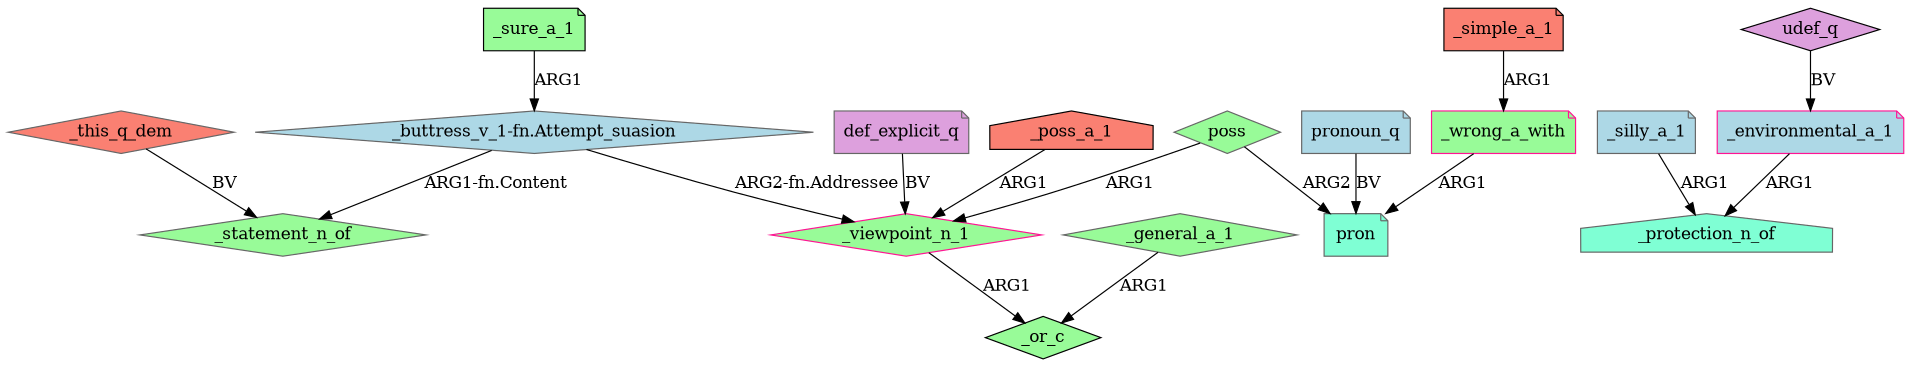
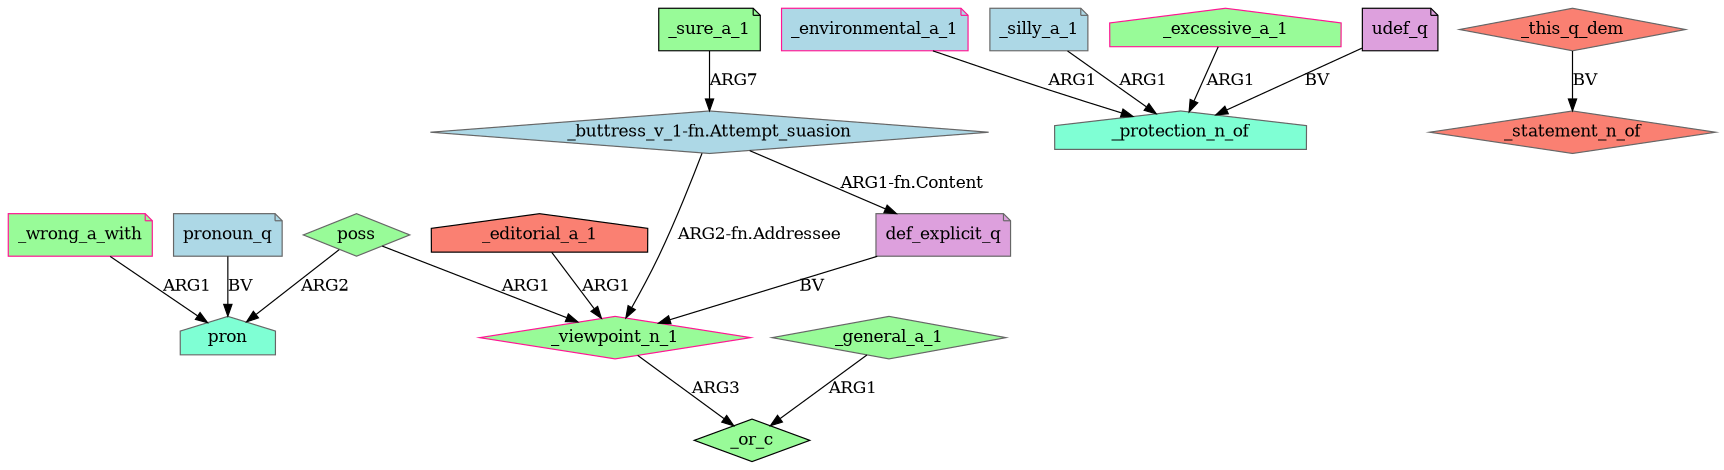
  digraph {
    fontname="DejaVu Serif"
    node [color=gray40 fillcolor=palegreen fontname="DejaVu Serif" shape=note style=filled]
    edge [fontname="DejaVu Serif"]
    _wrong_a_with [color=deeppink]
-   pron [fillcolor=aquamarine]
+   pron [fillcolor=aquamarine shape=house]
    _environmental_a_1 [color=deeppink fillcolor=lightblue]
    _protection_n_of [fillcolor=aquamarine shape=house]
    poss [shape=diamond]
    _viewpoint_n_1 [color=deeppink shape=diamond]
    _or_c [color=black shape=diamond]
    "_buttress_v_1-fn.Attempt_suasion" [fillcolor=lightblue shape=diamond]
-   _statement_n_of [shape=diamond]
+   _statement_n_of [fillcolor=salmon shape=diamond]
    _this_q_dem [fillcolor=salmon shape=diamond]
-   _simple_a_1 [color=black fillcolor=salmon]
    def_explicit_q [fillcolor=plum]
    _silly_a_1 [fillcolor=lightblue]
-   _editorial_a_1 [color=black fillcolor=salmon shape=house label=_poss_a_1]
+   _editorial_a_1 [color=black fillcolor=salmon shape=house]
    _general_a_1 [shape=diamond]
+   _excessive_a_1 [color=deeppink shape=house]
    pronoun_q [fillcolor=lightblue]
    _sure_a_1 [color=black]
-   udef_q [color=black fillcolor=plum shape=diamond]
+   udef_q [color=black fillcolor=plum]
    _wrong_a_with -> pron [label=ARG1]
    _environmental_a_1 -> _protection_n_of [label=ARG1]
    poss -> pron [label=ARG2]
    poss -> _viewpoint_n_1 [label=ARG1]
-   _viewpoint_n_1 -> _or_c [label=ARG1]
+   _viewpoint_n_1 -> _or_c [label=ARG3]
    "_buttress_v_1-fn.Attempt_suasion" -> _viewpoint_n_1 [label="ARG2-fn.Addressee"]
-   "_buttress_v_1-fn.Attempt_suasion" -> _statement_n_of [label="ARG1-fn.Content"]
+   "_buttress_v_1-fn.Attempt_suasion" -> def_explicit_q [label="ARG1-fn.Content"]
    _this_q_dem -> _statement_n_of [label=BV]
-   _simple_a_1 -> _wrong_a_with [label=ARG1]
    def_explicit_q -> _viewpoint_n_1 [label=BV]
    _silly_a_1 -> _protection_n_of [label=ARG1]
    _editorial_a_1 -> _viewpoint_n_1 [label=ARG1]
    _general_a_1 -> _or_c [label=ARG1]
+   _excessive_a_1 -> _protection_n_of [label=ARG1]
    pronoun_q -> pron [label=BV]
-   _sure_a_1 -> "_buttress_v_1-fn.Attempt_suasion" [label=ARG1]
-   udef_q -> _environmental_a_1 [label=BV]
+   _sure_a_1 -> "_buttress_v_1-fn.Attempt_suasion" [label=ARG7]
+   udef_q -> _protection_n_of [label=BV]
  }
